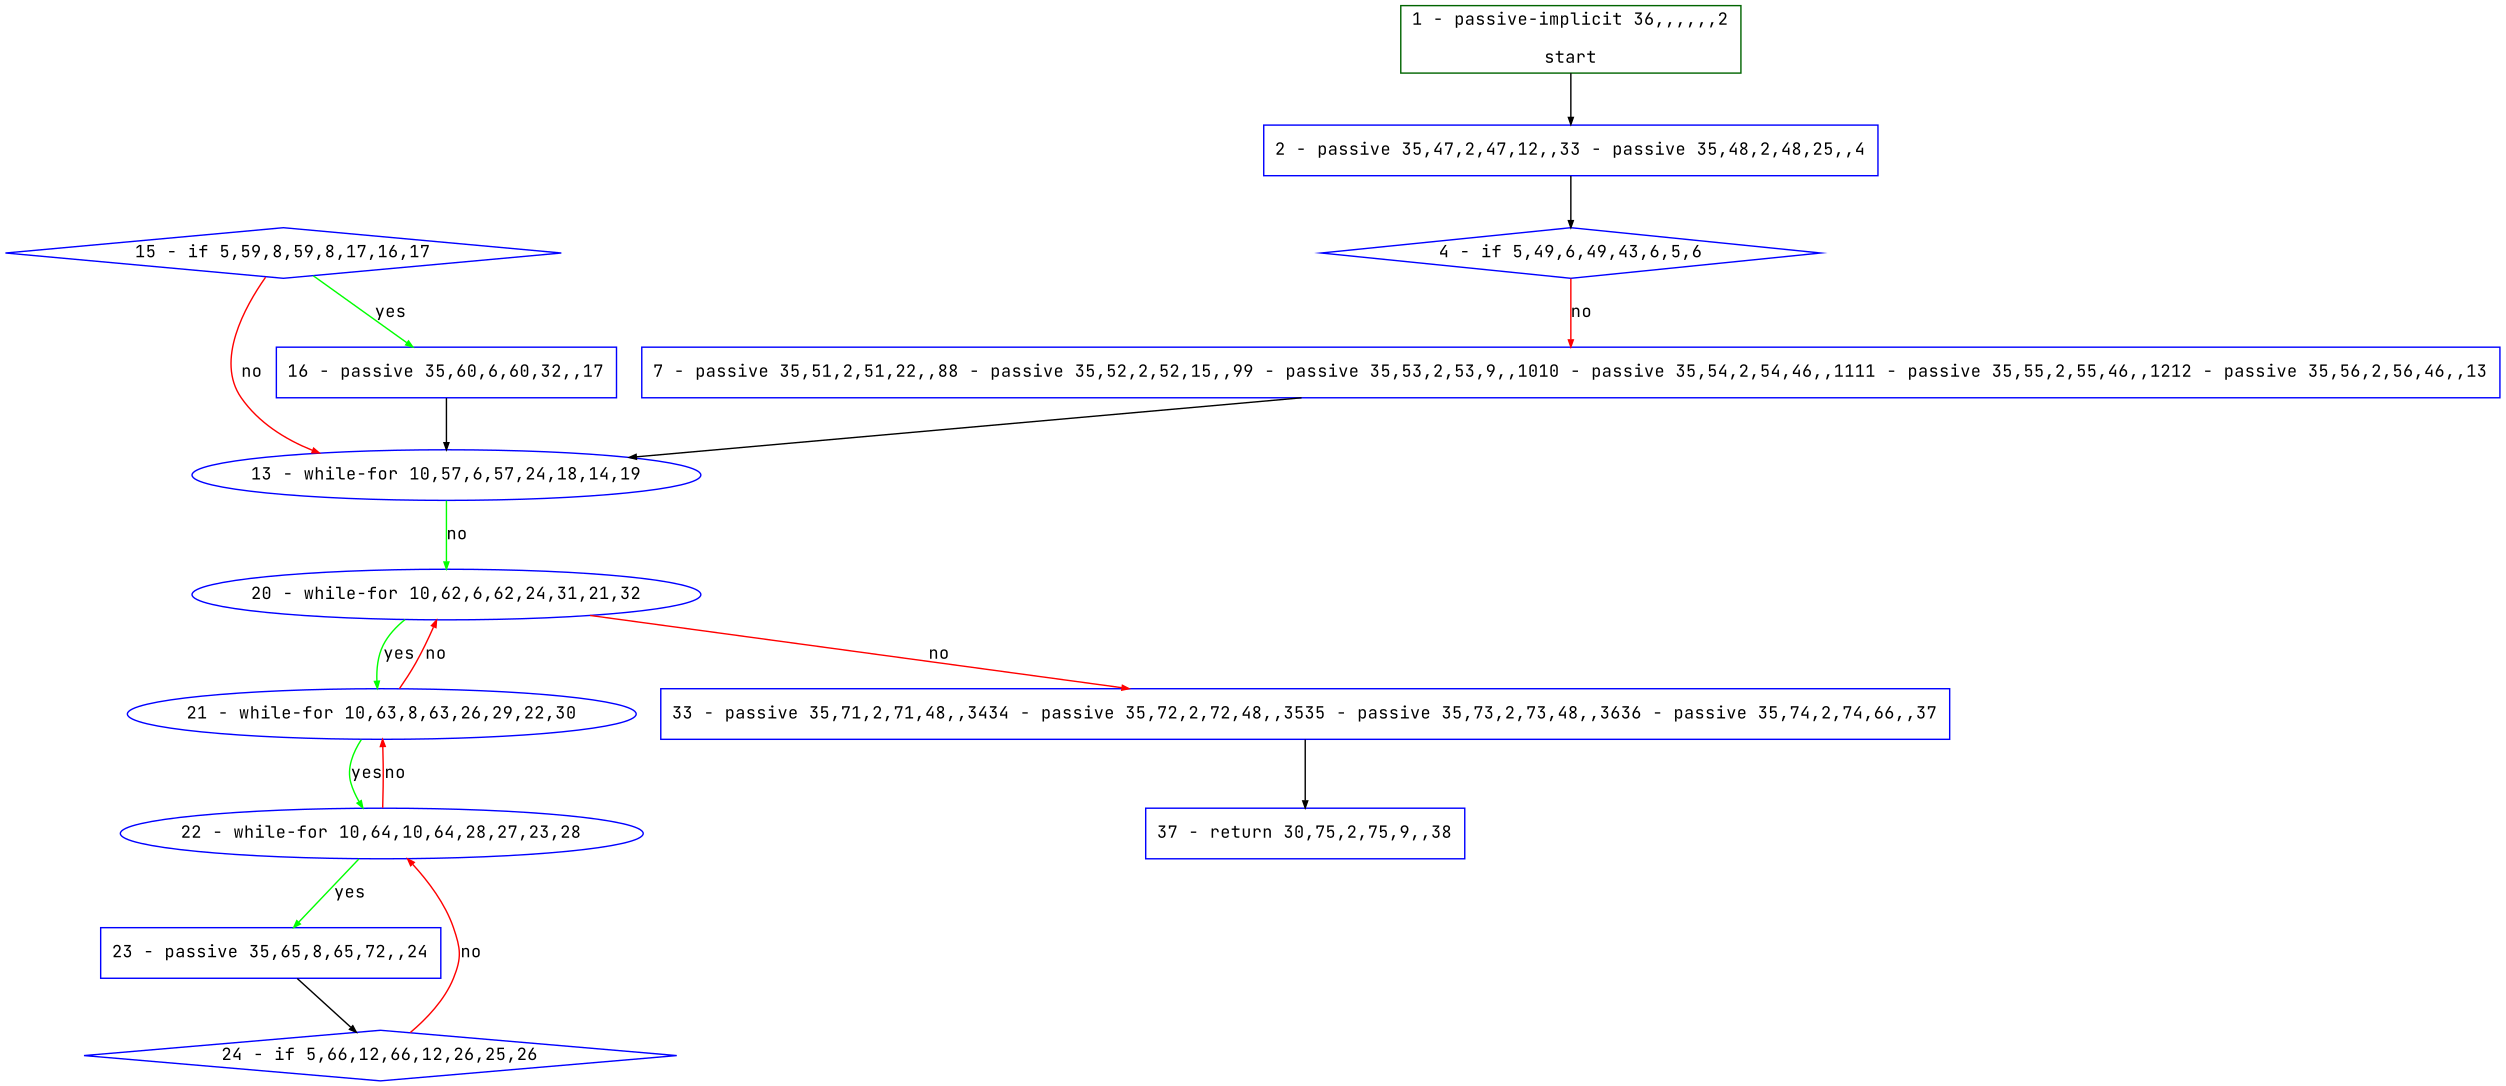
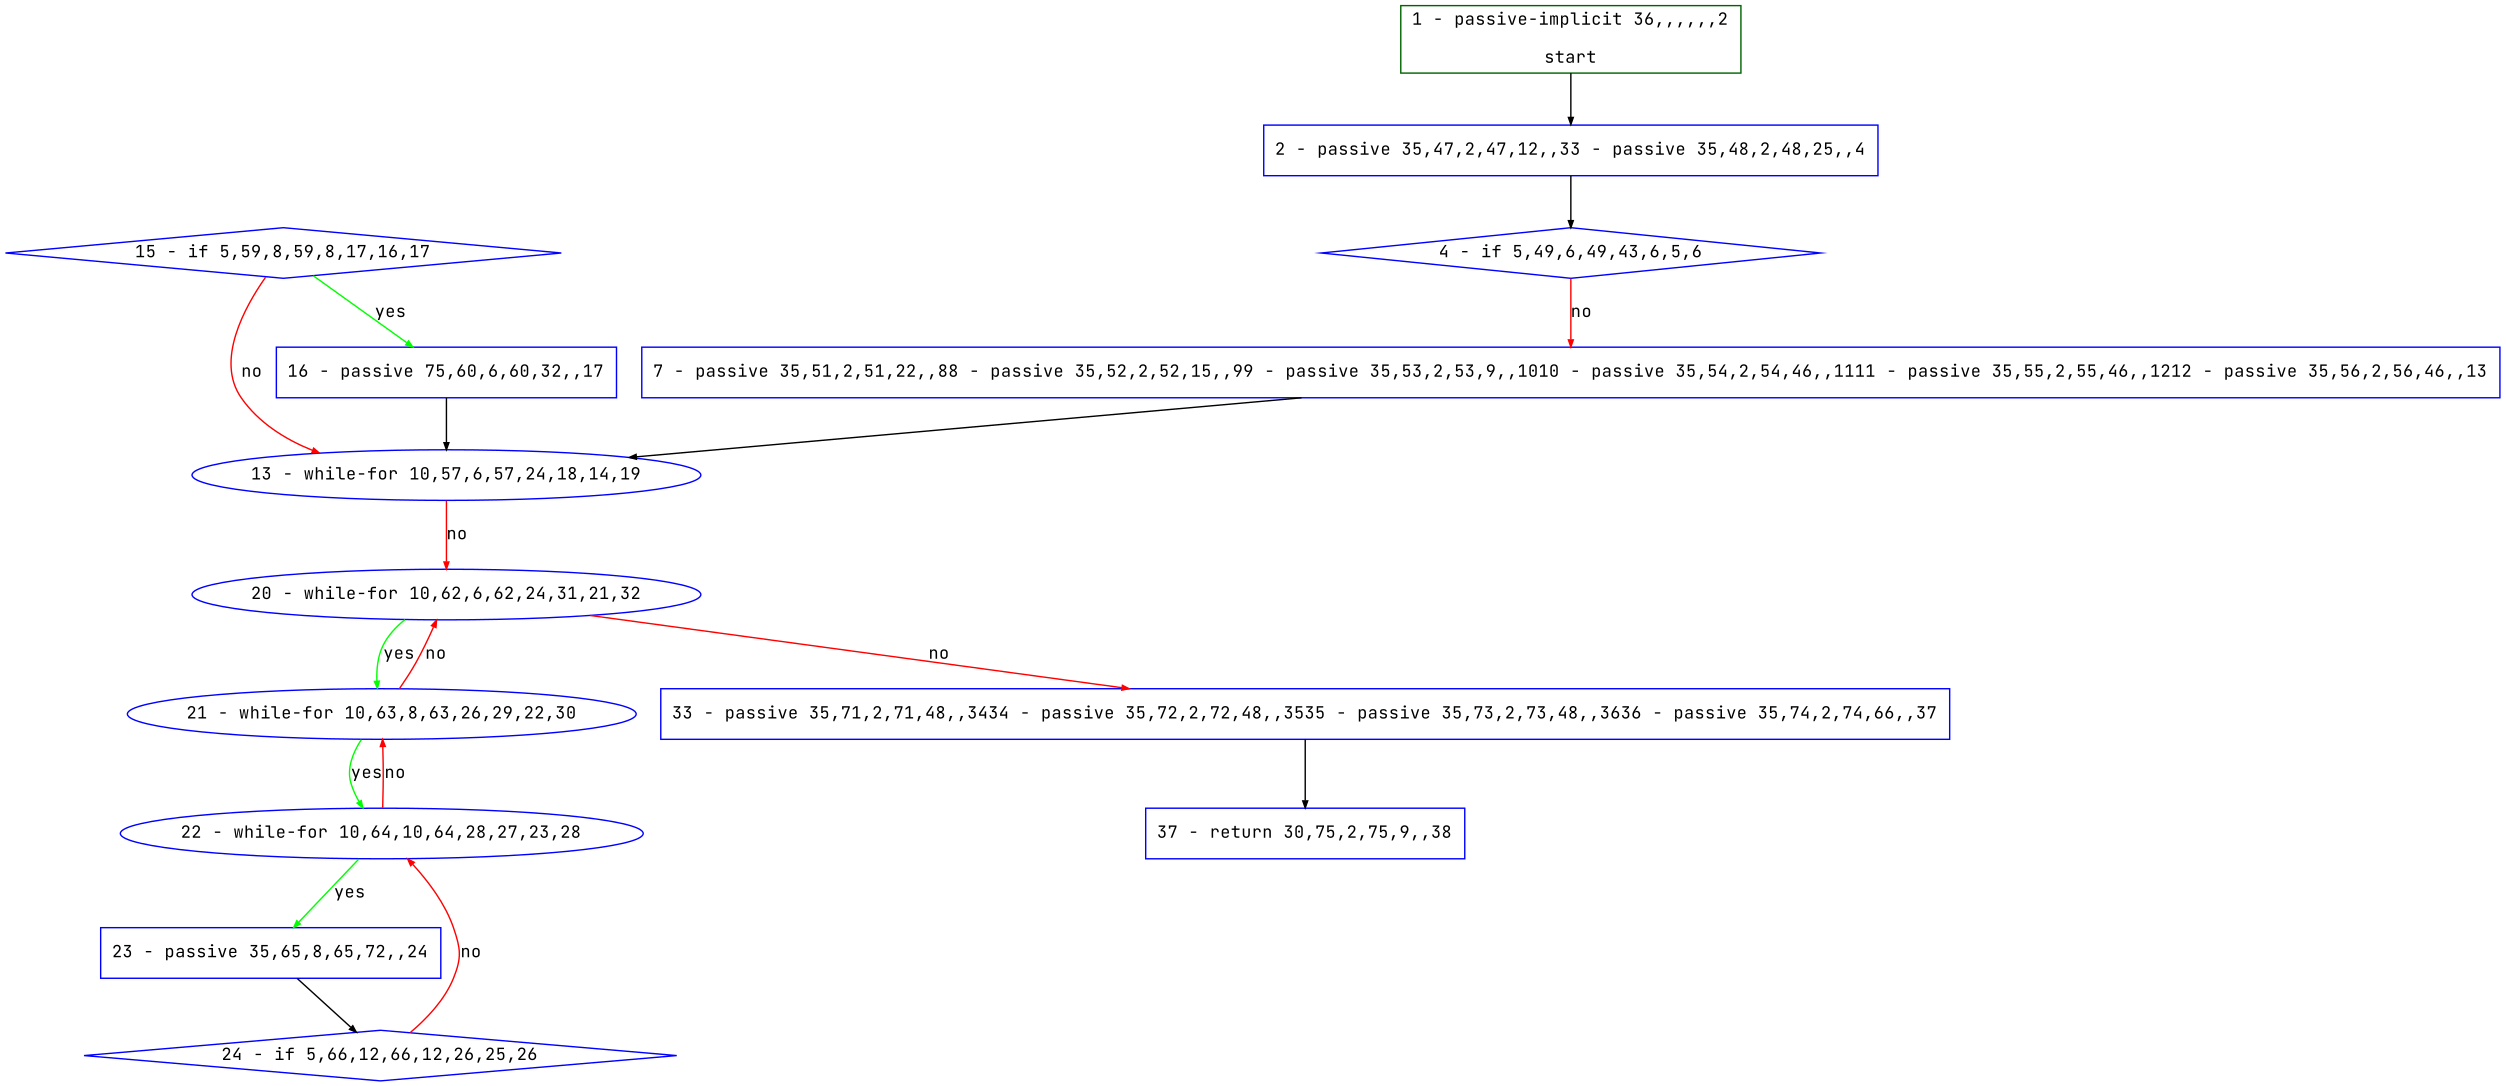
  digraph {
    bgcolor=white
    compound=true
    fillcolor="#FFFFCC"
    fontname="JetBrains Mono"
    fontsize=12
    pack=true
    packmode=clust
    style="rounded,filled"
    node [color="#0000ff" compound=true fillcolor="#ffffff" fixedsize=false fontname="JetBrains Mono" fontsize=12 node_initialized=no shape=box style=filled]
    edge [arrowhead=normal arrowsize=0.5 arrowtail=none color="#ff0000" compound=true dir=forward fontcolor=black fontname="JetBrains Mono" fontsize=12]
    n1 [label="2 - passive 35,47,2,47,12,,33 - passive 35,48,2,48,25,,4"]
    n2 [label="4 - if 5,49,6,49,43,6,5,6" shape=diamond]
    n3 [label="7 - passive 35,51,2,51,22,,88 - passive 35,52,2,52,15,,99 - passive 35,53,2,53,9,,1010 - passive 35,54,2,54,46,,1111 - passive 35,55,2,55,46,,1212 - passive 35,56,2,56,46,,13"]
    n4 [color="#006400" label="1 - passive-implicit 36,,,,,,2\n\nstart"]
    n5 [label="13 - while-for 10,57,6,57,24,18,14,19" shape=oval]
    n6 [label="20 - while-for 10,62,6,62,24,31,21,32" shape=oval]
    n7 [label="21 - while-for 10,63,8,63,26,29,22,30" shape=oval]
    n8 [label="33 - passive 35,71,2,71,48,,3434 - passive 35,72,2,72,48,,3535 - passive 35,73,2,73,48,,3636 - passive 35,74,2,74,66,,37"]
    n9 [label="15 - if 5,59,8,59,8,17,16,17" shape=diamond]
-   n10 [label="16 - passive 35,60,6,60,32,,17"]
+   n10 [label="16 - passive 75,60,6,60,32,,17"]
    n11 [label="22 - while-for 10,64,10,64,28,27,23,28" shape=oval]
    n12 [label="37 - return 30,75,2,75,9,,38"]
    n13 [label="23 - passive 35,65,8,65,72,,24"]
    n14 [label="24 - if 5,66,12,66,12,26,25,26" shape=diamond]
    n1 -> n2 [color="#000000"]
    n2 -> n3 [label=no]
    n3 -> n5 [color="#000000"]
    n4 -> n1 [color="#000000"]
-   n5 -> n6 [color="#00ff00" label=no]
+   n5 -> n6 [label=no]
    n6 -> n7 [color="#00ff00" label=yes]
    n6 -> n8 [label=no]
    n7 -> n6 [label=no]
    n7 -> n11 [color="#00ff00" label=yes]
    n8 -> n12 [color="#000000"]
    n9 -> n5 [label=no]
    n9 -> n10 [color="#00ff00" label=yes]
    n10 -> n5 [color="#000000"]
    n11 -> n7 [label=no]
    n11 -> n13 [color="#00ff00" label=yes]
    n13 -> n14 [color="#000000"]
    n14 -> n11 [label=no]
  }
